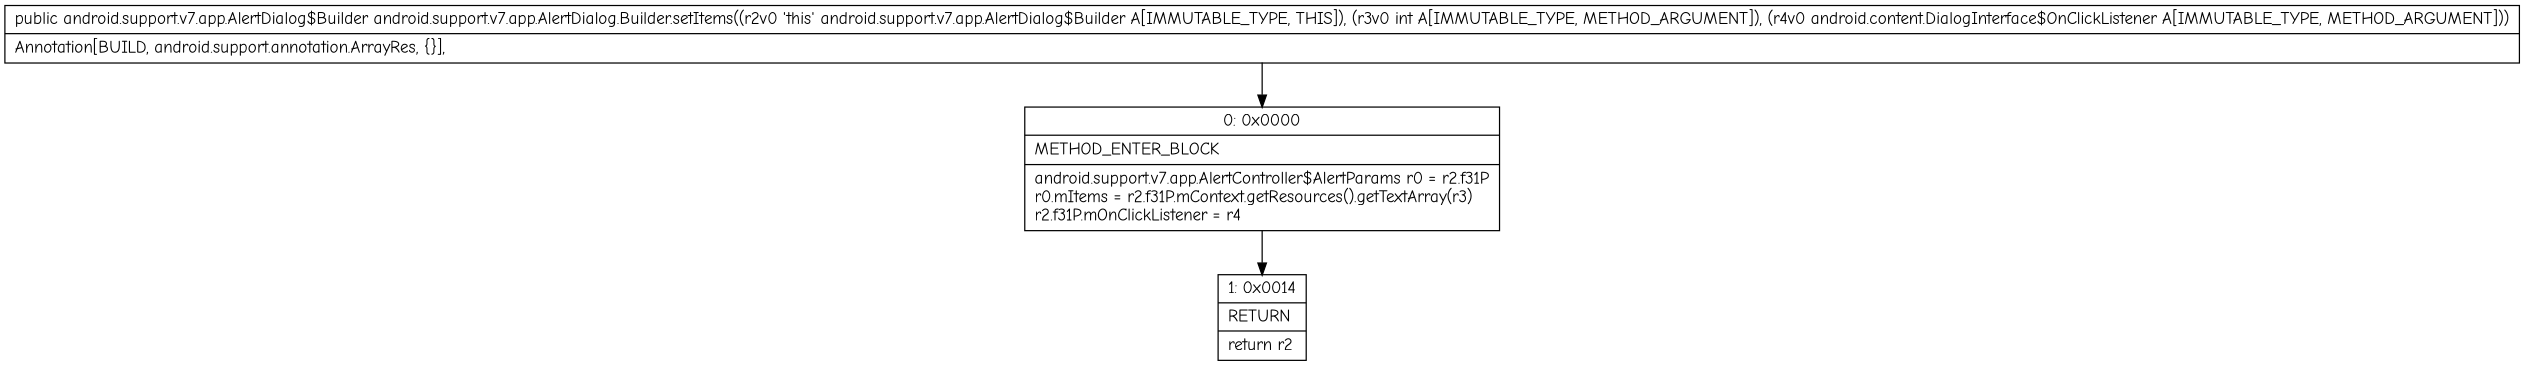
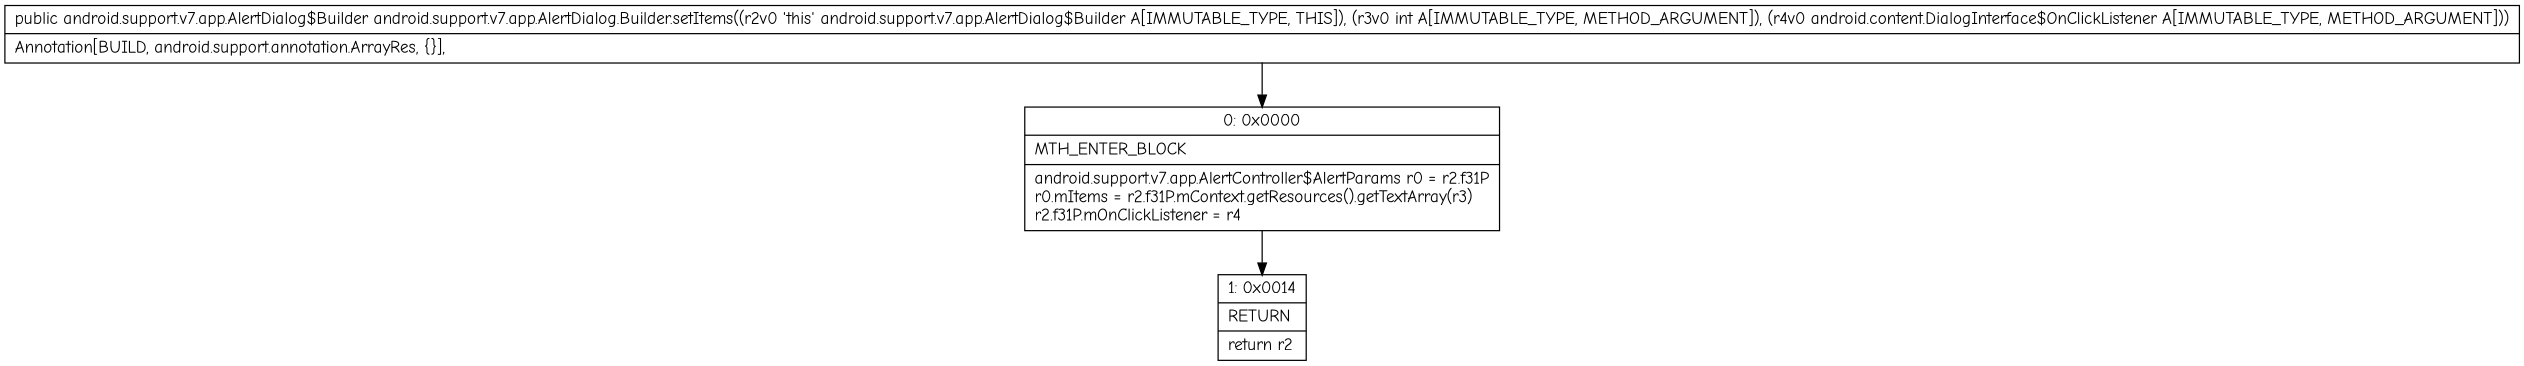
  digraph {
    fontname="Comic Neue"
    node [shape=record fontname="Comic Neue"]
    edge [fontname="Comic Neue"]
-   n1 [label="{0\:\ 0x0000|METHOD_ENTER_BLOCK\l|android.support.v7.app.AlertController$AlertParams r0 = r2.f31P\lr0.mItems = r2.f31P.mContext.getResources().getTextArray(r3)\lr2.f31P.mOnClickListener = r4\l}"]
+   n1 [label="{0\:\ 0x0000|MTH_ENTER_BLOCK\l|android.support.v7.app.AlertController$AlertParams r0 = r2.f31P\lr0.mItems = r2.f31P.mContext.getResources().getTextArray(r3)\lr2.f31P.mOnClickListener = r4\l}"]
    n2 [label="{1\:\ 0x0014|RETURN\l|return r2\l}"]
    n3 [label="{public android.support.v7.app.AlertDialog$Builder android.support.v7.app.AlertDialog.Builder.setItems((r2v0 'this' android.support.v7.app.AlertDialog$Builder A[IMMUTABLE_TYPE, THIS]), (r3v0 int A[IMMUTABLE_TYPE, METHOD_ARGUMENT]), (r4v0 android.content.DialogInterface$OnClickListener A[IMMUTABLE_TYPE, METHOD_ARGUMENT]))  | Annotation[BUILD, android.support.annotation.ArrayRes, \{\}], \l}"]
    n1 -> n2
    n3 -> n1
  }
